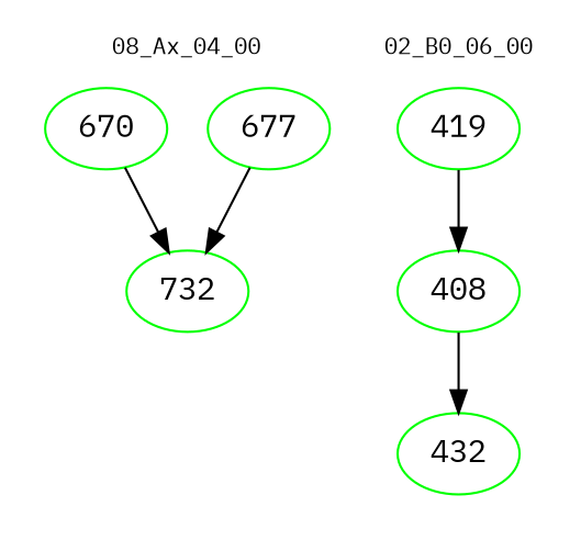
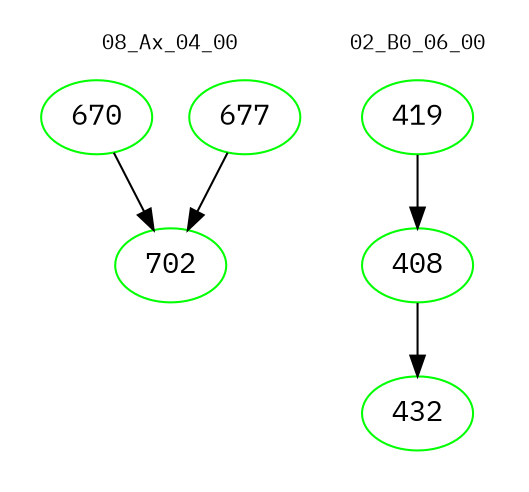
  digraph {
    fontname="IBM Plex Mono"
    node [color=green fontname="IBM Plex Mono"]
    edge [color=black fontname="IBM Plex Mono"]
    n1 [label=677]
    n2 [label=670]
-   n3 [label=732]
+   n3 [label=702]
    n4 [label=419]
    n5 [label=408]
    n6 [label=432]
    subgraph cluster_1 {
      color=white
      fontsize=10
      label="08_Ax_04_00"
      n1
      n2
      n3
    }
    subgraph cluster_2 {
      color=white
      fontsize=10
      label="02_B0_06_00"
      n4
      n5
      n6
    }
    n1 -> n3
    n2 -> n3
    n4 -> n5
    n5 -> n6
  }
